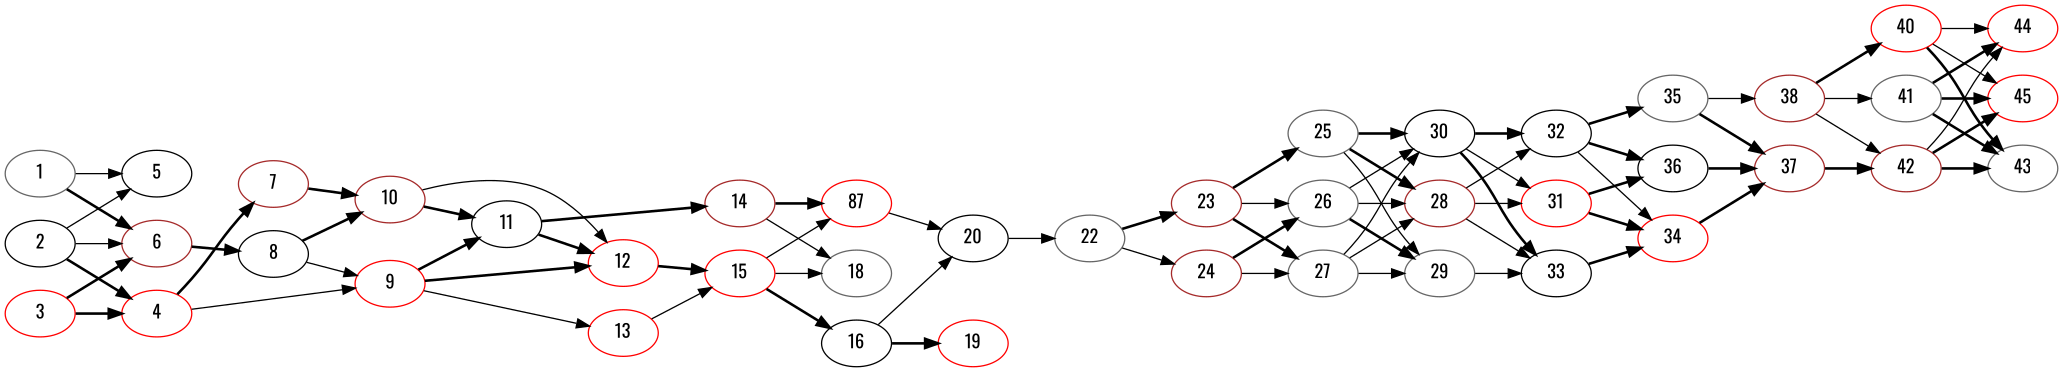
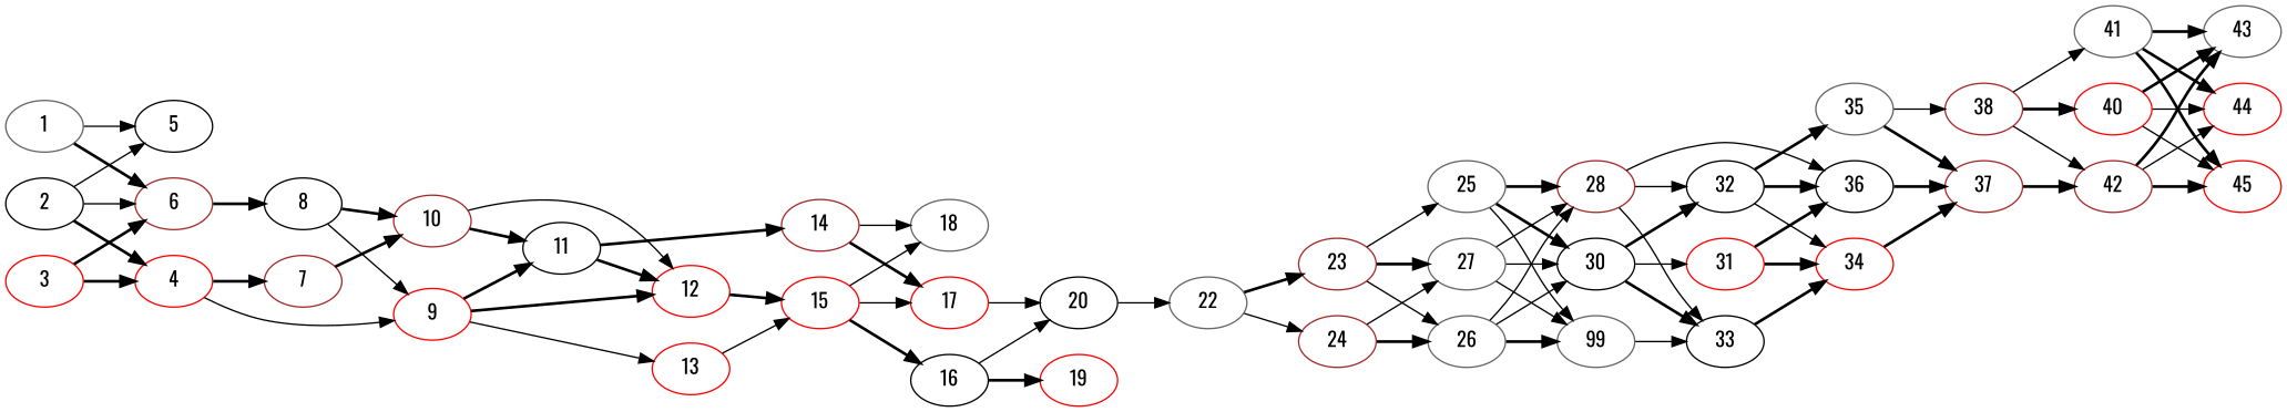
  digraph {
    fontname=Oswald
    rankdir=LR
    node [alpha=0.06 color=red fontname=Oswald]
    edge [fontname=Oswald style=bold]
    1 [color=gray40 expect_size=51834880]
    5 [alpha=0.12 color=black expect_size=27466752]
    6 [alpha=0.02 color=brown expect_size=5784576]
    8 [alpha=0.19 color=black expect_size=13899776]
    10 [alpha=0.15 color=brown expect_size=8067072]
    9 [alpha=0.17 expect_size=9925632]
    2 [alpha=0.15 color=black expect_size=41819136]
    4 [alpha=0.18 expect_size=12638208]
    7 [alpha=0.14 color=brown expect_size=44489728]
    3 [alpha=0.14 expect_size=24556544]
    11 [alpha=0.20 color=black expect_size=7238656]
    12 [alpha=0.16 expect_size=22023168]
    13 [alpha=0.16 expect_size=9359360]
    14 [alpha=0.07 color=brown expect_size=42997760]
    15 [alpha=0.11 expect_size=39126016]
-   17 [alpha=0.13 expect_size=24867840 label=87]
+   17 [alpha=0.13 expect_size=24867840]
    18 [alpha=0.11 color=gray40 expect_size=11367424]
    16 [alpha=0.18 color=black expect_size=20946944]
    19 [expect_size=10048512]
    20 [alpha=0.16 color=black expect_size=49872896]
    22 [alpha=0.12 color=gray40 expect_size=37449728]
    23 [color=brown expect_size=27470848]
    24 [alpha=0.03 color=brown expect_size=17503232]
    25 [alpha=0.09 color=gray40 expect_size=34434048]
    26 [alpha=0.16 color=gray40 expect_size=12393472]
    27 [alpha=0.19 color=gray40 expect_size=6998016]
    28 [color=brown expect_size=37867520]
-   29 [alpha=0.15 color=gray40 expect_size=16138240]
+   29 [alpha=0.15 color=gray40 expect_size=16138240 label=99]
    30 [alpha=0.05 color=black expect_size=30394368]
    31 [alpha=0.16 expect_size=21877760]
    32 [alpha=0.14 color=black expect_size=37181440]
    33 [alpha=0.13 color=black expect_size=18511872]
    34 [alpha=0.09 expect_size=32368640]
    36 [alpha=0.16 color=black expect_size=13329408]
    35 [alpha=0.19 color=gray40 expect_size=38962176]
    37 [alpha=0.01 color=brown expect_size=50385920]
    38 [alpha=0.09 color=brown expect_size=47820800]
    42 [color=brown expect_size=49610752]
    40 [alpha=0.07 expect_size=48855040]
    41 [alpha=0.10 color=gray40 expect_size=12776448]
    43 [alpha=0.12 color=gray40 expect_size=34580480]
    44 [alpha=0.02 expect_size=18988032]
    45 [expect_size=40590336]
    1 -> 5 [style=solid]
    1 -> 6
    6 -> 8
    8 -> 10
    8 -> 9 [style=solid]
    10 -> 11
    10 -> 12 [style=solid]
    9 -> 11
    9 -> 12
    9 -> 13 [style=solid]
    2 -> 5 [style=solid]
    2 -> 6 [style=solid]
    2 -> 4
    4 -> 9 [style=solid]
    4 -> 7
    7 -> 10
    3 -> 6
    3 -> 4
    11 -> 12
    11 -> 14
    12 -> 15
    13 -> 15 [style=solid]
    14 -> 17
    14 -> 18 [style=solid]
    15 -> 17 [style=solid]
    15 -> 18 [style=solid]
    15 -> 16
    17 -> 20 [style=solid]
    16 -> 19
    16 -> 20 [style=solid]
    20 -> 22 [style=solid]
    22 -> 23
    22 -> 24 [style=solid]
-   23 -> 25
+   23 -> 25 [style=solid]
    23 -> 26 [style=solid]
    23 -> 27
    24 -> 26
    24 -> 27 [style=solid]
    25 -> 28
    25 -> 29 [style=solid]
    25 -> 30
    26 -> 28 [style=solid]
    26 -> 29
    26 -> 30 [style=solid]
    27 -> 28 [style=solid]
    27 -> 29 [style=solid]
    27 -> 30 [style=solid]
-   28 -> 31 [style=solid]
+   28 -> 36 [style=solid]
    28 -> 32 [style=solid]
    28 -> 33 [style=solid]
    29 -> 33 [style=solid]
    30 -> 31 [style=solid]
    30 -> 32
    30 -> 33
    31 -> 34
    31 -> 36
    32 -> 34 [style=solid]
    32 -> 36
    32 -> 35
    33 -> 34
    34 -> 37
    36 -> 37
    35 -> 37
    35 -> 38 [style=solid]
    37 -> 42
    38 -> 42 [style=solid]
    38 -> 40
    38 -> 41 [style=solid]
    42 -> 43
    42 -> 44 [style=solid]
    42 -> 45
    40 -> 43
    40 -> 44 [style=solid]
    40 -> 45 [style=solid]
    41 -> 43
    41 -> 44
    41 -> 45
  }
